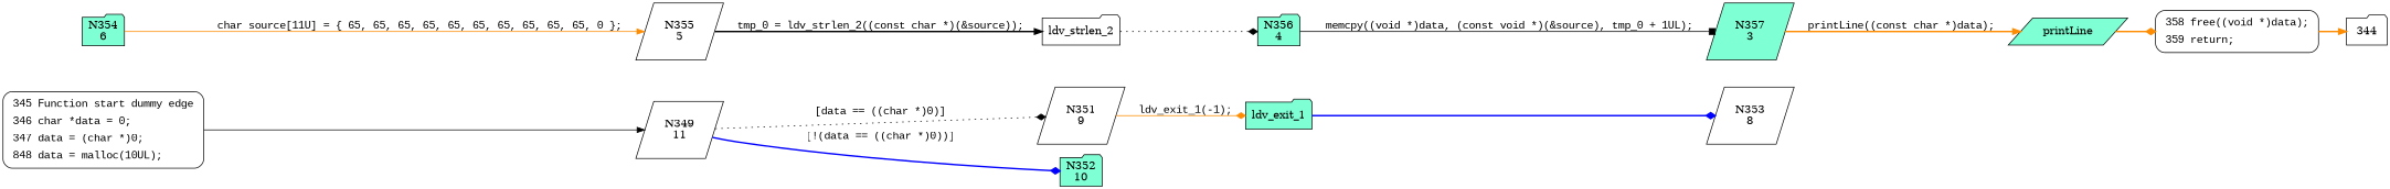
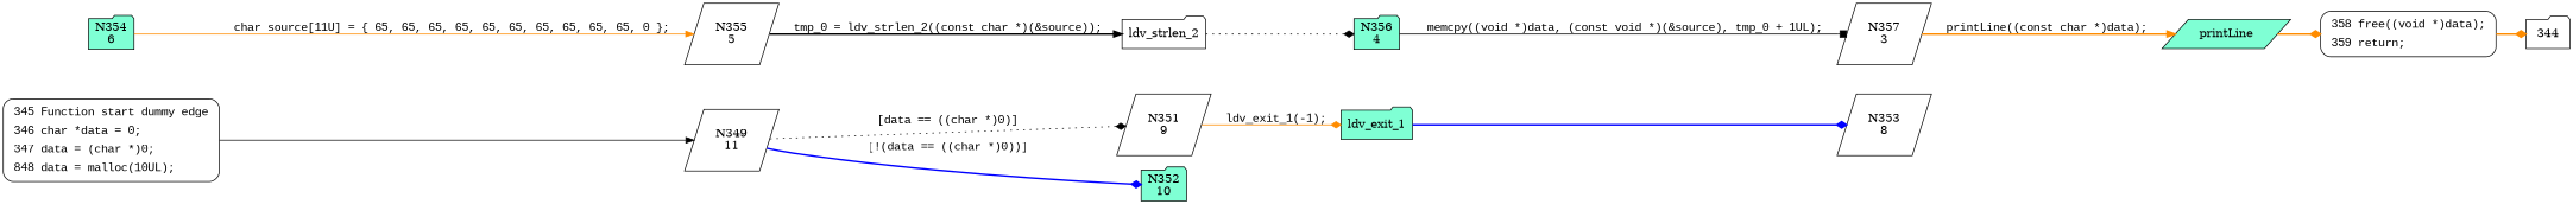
  digraph {
    rankdir=LR
    node [fillcolor=white shape=parallelogram style=filled]
    edge [arrowhead=diamond color=black fontname="Courier New" style=bold]
    n1 [label="N349\n11"]
    n2 [label="N351\n9"]
    n3 [fillcolor=aquamarine label="N352\n10" shape=folder]
    n4 [fillcolor=aquamarine label=ldv_exit_1 shape=folder]
    n5 [label="N353\n8"]
    n6 [fillcolor=aquamarine label="N354\n6" shape=folder]
    n7 [label="N355\n5"]
    n8 [label=ldv_strlen_2 shape=folder]
    n9 [fillcolor=aquamarine label="N356\n4" shape=folder]
-   n10 [fillcolor=aquamarine label="N357\n3"]
+   n10 [label="N357\n3"]
    n11 [fillcolor=aquamarine label=printLine]
    n12 [fontname="Courier New" label=<<table border="0" cellborder="0" cellpadding="3" bgcolor="white"><tr><td align="right">358</td><td align="left">free((void *)data);</td></tr><tr><td align="right">359</td><td align="left">return;</td></tr></table>> penwidth=1 shape=Mrecord style="filled,bold"]
    344 [shape=folder]
    n14 [fontname="Courier New" label=<<table border="0" cellborder="0" cellpadding="3" bgcolor="white"><tr><td align="right">345</td><td align="left">Function start dummy edge</td></tr><tr><td align="right">346</td><td align="left">char *data = 0;</td></tr><tr><td align="right">347</td><td align="left">data = (char *)0;</td></tr><tr><td align="right">848</td><td align="left">data = malloc(10UL);</td></tr></table>> penwidth=1 shape=Mrecord style="filled,bold"]
    n1 -> n2 [label="[data == ((char *)0)]" style=dotted]
    n1 -> n3 [color=blue label="[!(data == ((char *)0))]"]
    n2 -> n4 [color=darkorange label="ldv_exit_1(-1);" style=solid]
    n4 -> n5 [color=blue]
    n6 -> n7 [arrowhead=normal color=darkorange label="char source[11U] = { 65, 65, 65, 65, 65, 65, 65, 65, 65, 65, 0 };" style=solid]
    n7 -> n8 [arrowhead=normal label="tmp_0 = ldv_strlen_2((const char *)(&source));"]
    n8 -> n9 [style=dotted]
    n9 -> n10 [arrowhead=box label="memcpy((void *)data, (const void *)(&source), tmp_0 + 1UL);" style=solid]
    n10 -> n11 [arrowhead=normal color=darkorange label="printLine((const char *)data);"]
    n11 -> n12 [color=darkorange]
-   n12 -> 344 [arrowhead=normal color=darkorange fontname=""]
+   n12 -> 344 [color=darkorange fontname=""]
    n14 -> n1 [arrowhead=normal style=solid fontname=""]
  }
